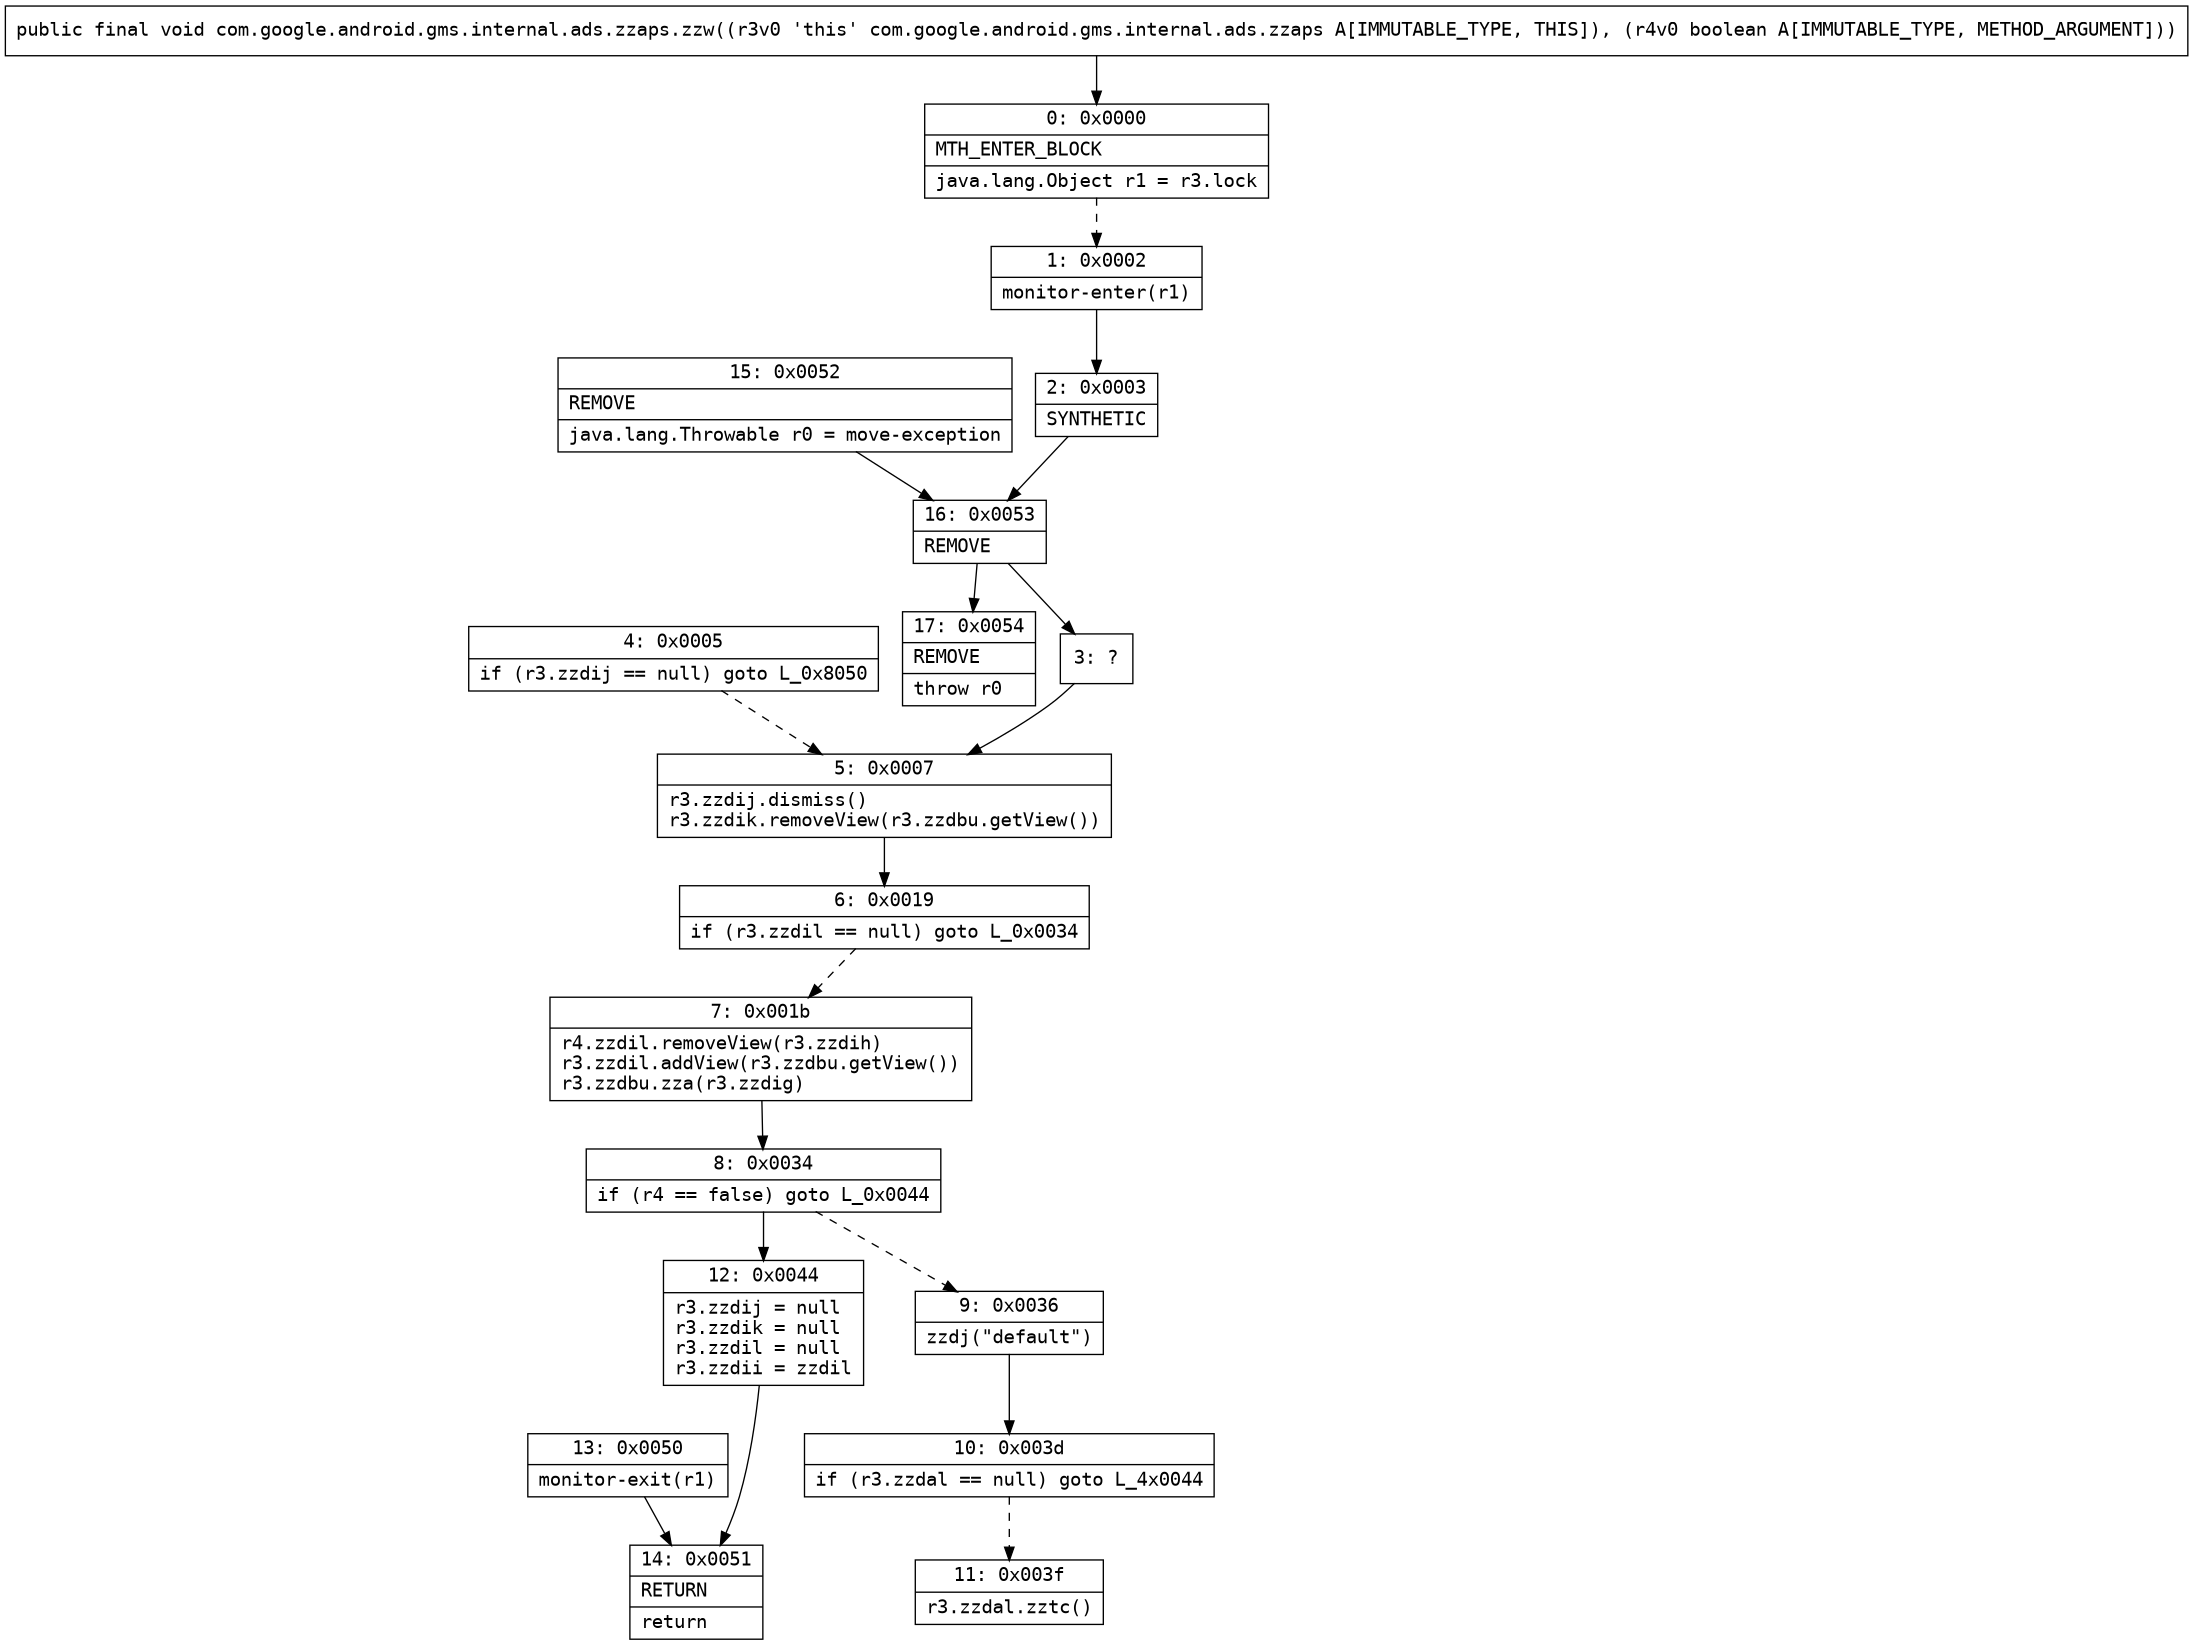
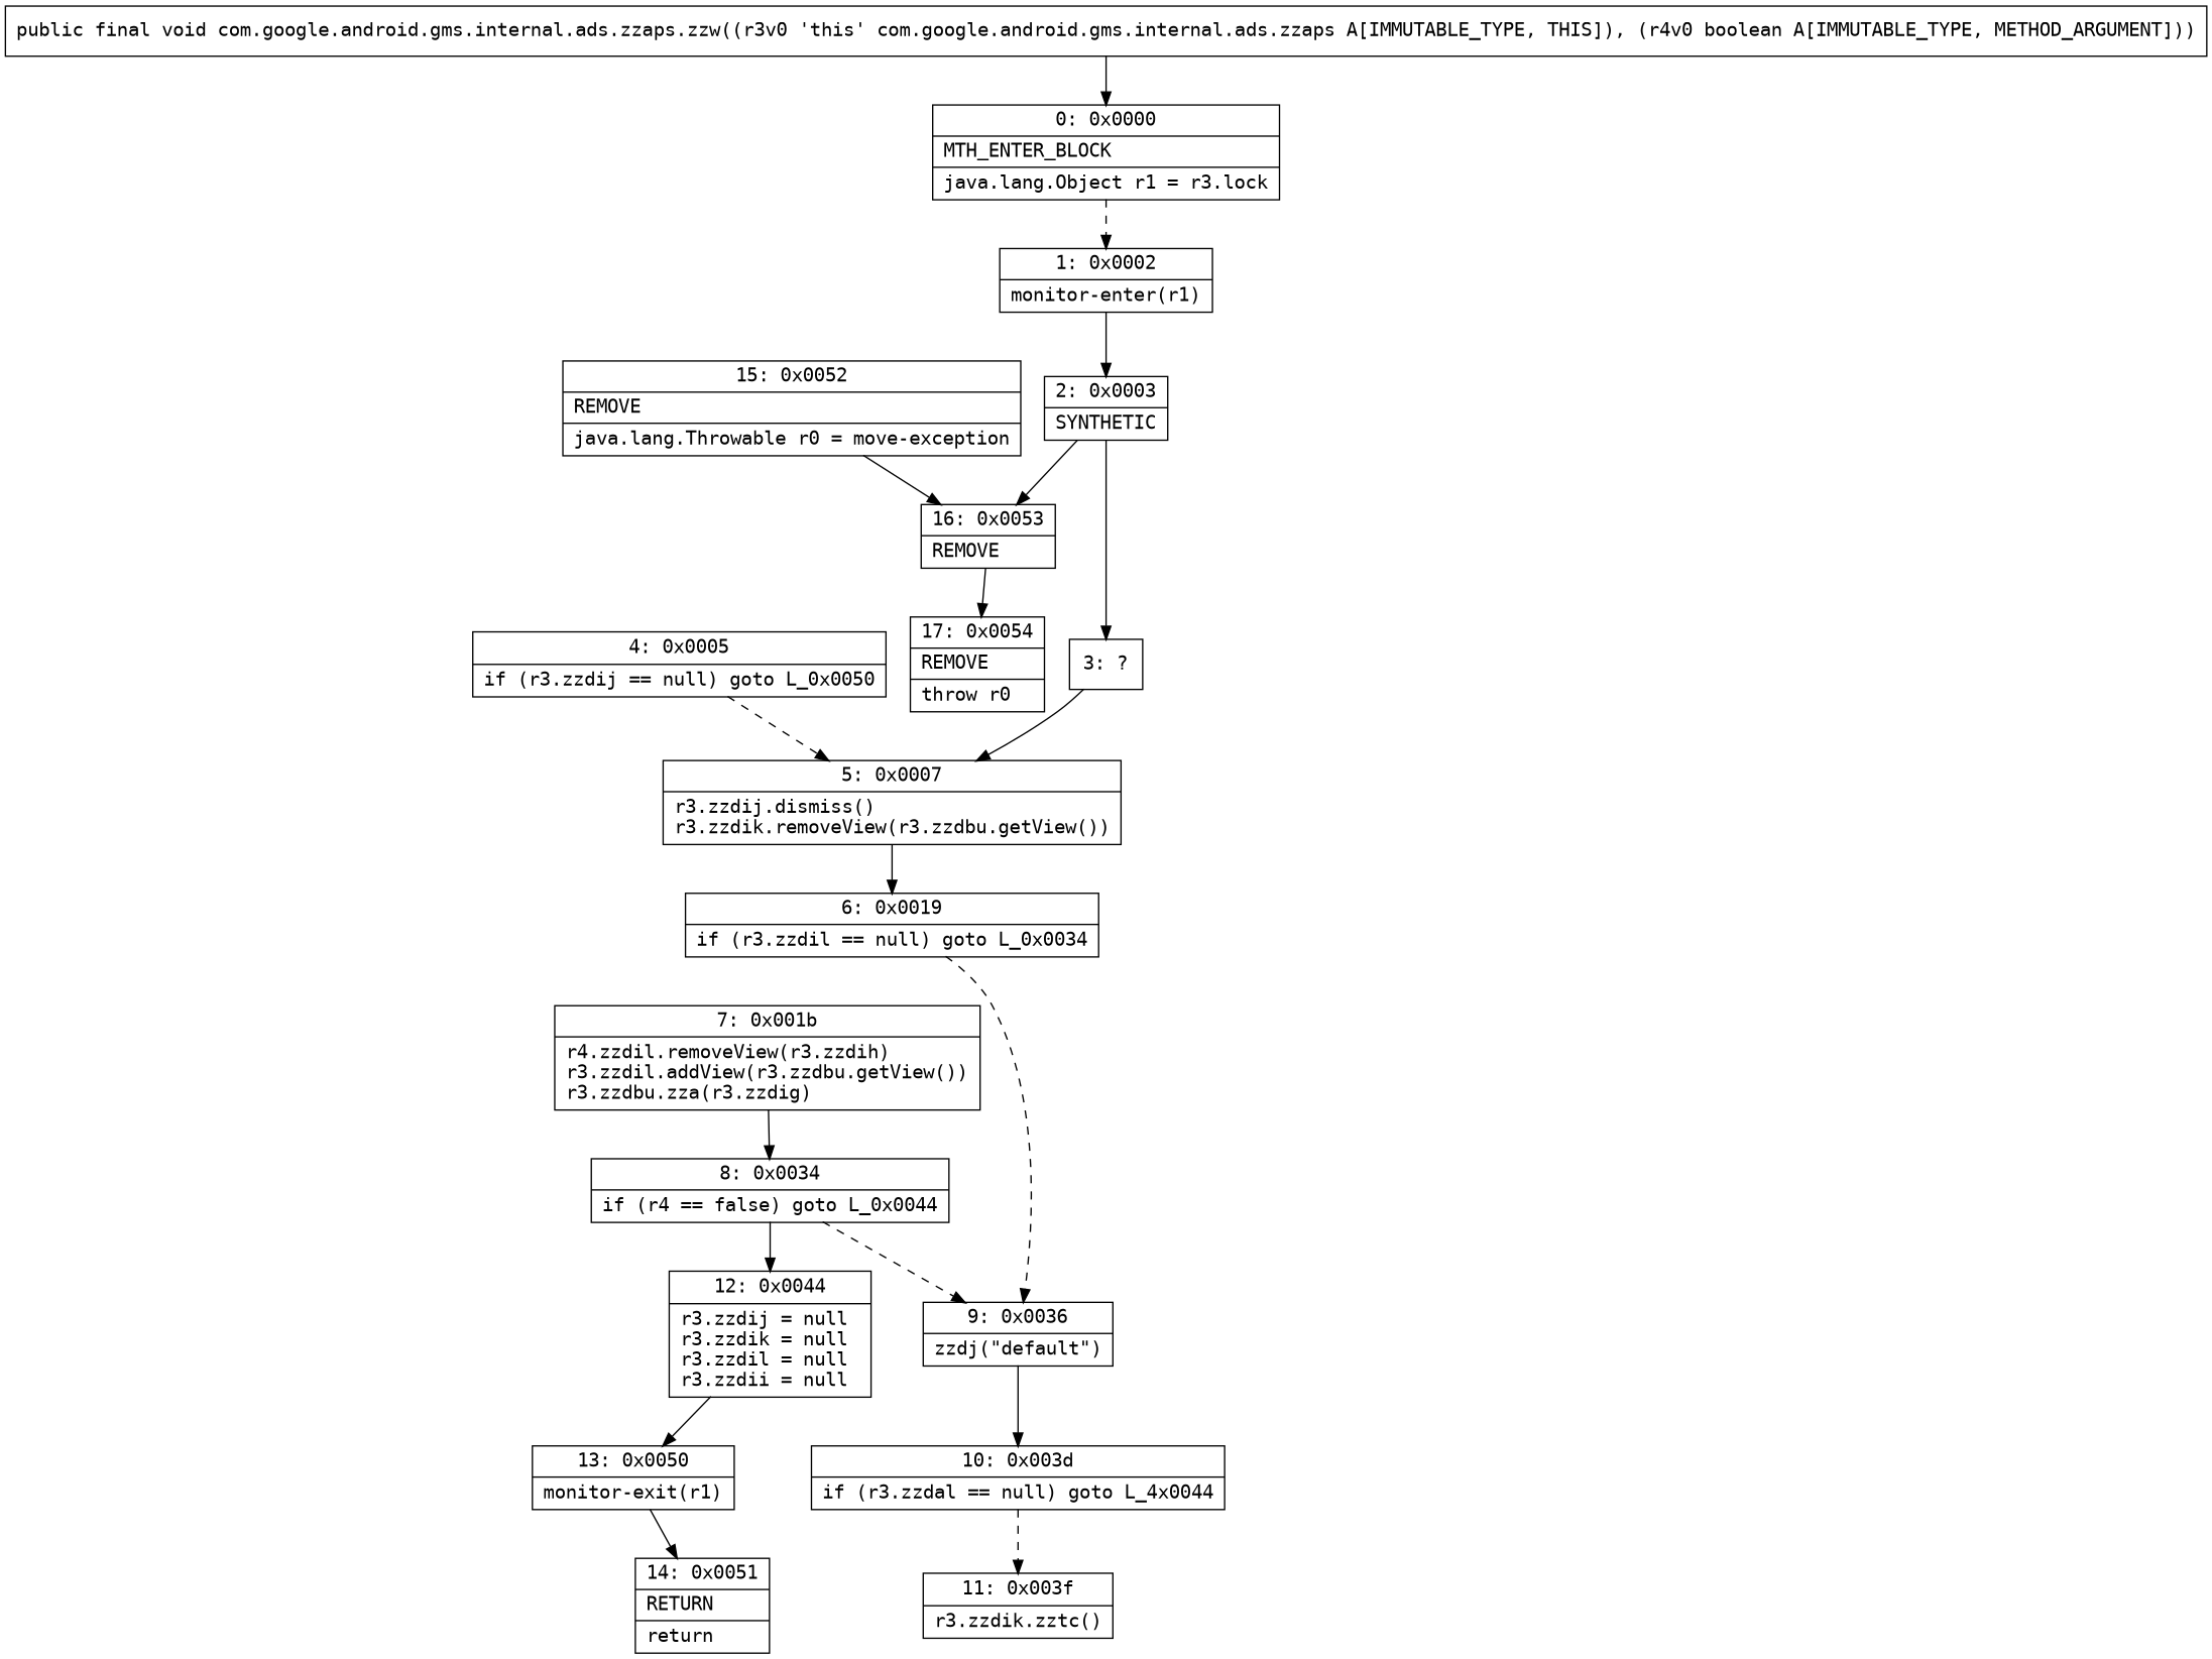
  digraph {
    fontname="DejaVu Sans Mono"
    node [fontname="DejaVu Sans Mono" shape=record]
    edge [fontname="DejaVu Sans Mono"]
    n1 [label="{0\:\ 0x0000|MTH_ENTER_BLOCK\l|java.lang.Object r1 = r3.lock\l}"]
    n2 [label="{1\:\ 0x0002|monitor\-enter(r1)\l}"]
    n3 [label="{2\:\ 0x0003|SYNTHETIC\l}"]
    n4 [label="{3\:\ ?}"]
    n5 [label="{16\:\ 0x0053|REMOVE\l}"]
    n6 [label="{5\:\ 0x0007|r3.zzdij.dismiss()\lr3.zzdik.removeView(r3.zzdbu.getView())\l}"]
    n7 [label="{15\:\ 0x0052|REMOVE\l|java.lang.Throwable r0 = move\-exception\l}"]
-   n8 [label="{4\:\ 0x0005|if (r3.zzdij == null) goto L_0x8050\l}"]
+   n8 [label="{4\:\ 0x0005|if (r3.zzdij == null) goto L_0x0050\l}"]
    n9 [label="{6\:\ 0x0019|if (r3.zzdil == null) goto L_0x0034\l}"]
    n10 [label="{13\:\ 0x0050|monitor\-exit(r1)\l}"]
    n11 [label="{14\:\ 0x0051|RETURN\l|return\l}"]
    n12 [label="{7\:\ 0x001b|r4.zzdil.removeView(r3.zzdih)\lr3.zzdil.addView(r3.zzdbu.getView())\lr3.zzdbu.zza(r3.zzdig)\l}"]
    n13 [label="{8\:\ 0x0034|if (r4 == false) goto L_0x0044\l}"]
    n14 [label="{9\:\ 0x0036|zzdj(\"default\")\l}"]
-   n15 [label="{12\:\ 0x0044|r3.zzdij = null\lr3.zzdik = null\lr3.zzdil = null\lr3.zzdii = zzdil\l}"]
+   n15 [label="{12\:\ 0x0044|r3.zzdij = null\lr3.zzdik = null\lr3.zzdil = null\lr3.zzdii = null\l}"]
    n16 [label="{10\:\ 0x003d|if (r3.zzdal == null) goto L_4x0044\l}"]
-   n17 [label="{11\:\ 0x003f|r3.zzdal.zztc()\l}"]
+   n17 [label="{11\:\ 0x003f|r3.zzdik.zztc()\l}"]
    n18 [label="{17\:\ 0x0054|REMOVE\l|throw r0\l}"]
    n19 [label="{public final void com.google.android.gms.internal.ads.zzaps.zzw((r3v0 'this' com.google.android.gms.internal.ads.zzaps A[IMMUTABLE_TYPE, THIS]), (r4v0 boolean A[IMMUTABLE_TYPE, METHOD_ARGUMENT])) }"]
    n1 -> n2 [style=dashed]
    n2 -> n3
-   n5 -> n4
+   n3 -> n4
    n3 -> n5
    n4 -> n6
    n5 -> n18
    n6 -> n9
    n7 -> n5
    n8 -> n6 [style=dashed]
-   n9 -> n12 [style=dashed]
+   n9 -> n14 [style=dashed]
    n10 -> n11
    n12 -> n13
    n13 -> n14 [style=dashed]
    n13 -> n15
    n14 -> n16
-   n15 -> n11
+   n15 -> n10
    n16 -> n17 [style=dashed]
    n19 -> n1
  }
